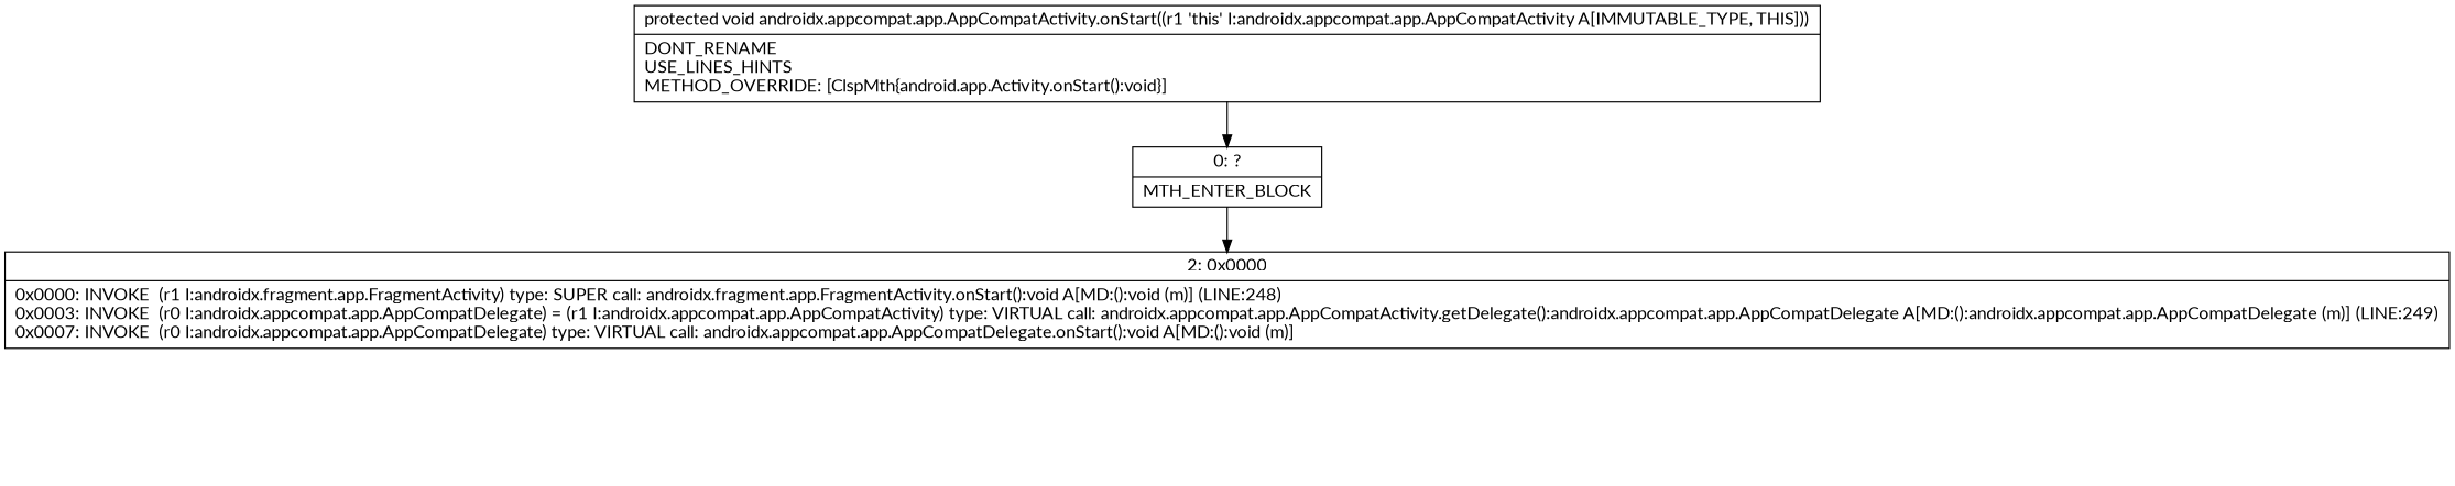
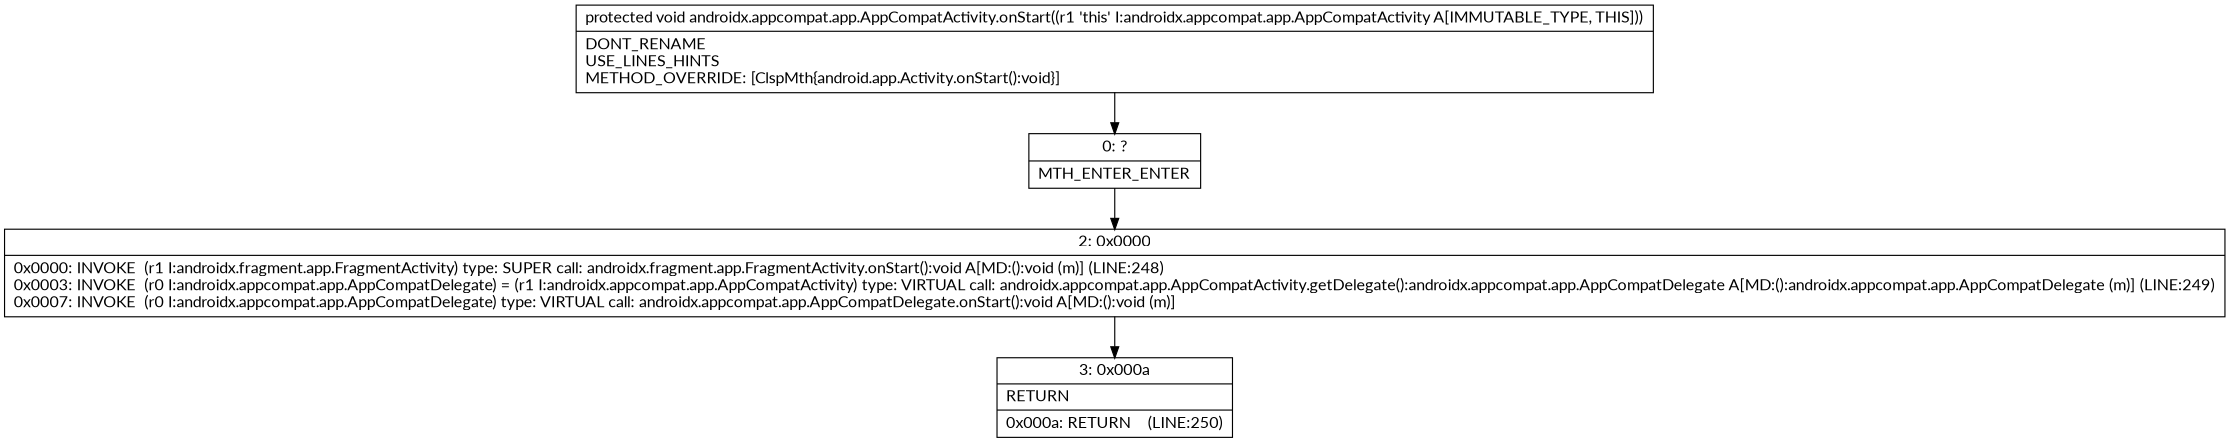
  digraph {
    fontname=Lato
    node [fontname=Lato shape=record]
    edge [fontname=Lato]
-   n1 [label="{0\:\ ?|MTH_ENTER_BLOCK\l}"]
+   n1 [label="{0\:\ ?|MTH_ENTER_ENTER\l}"]
    n2 [label="{2\:\ 0x0000|0x0000: INVOKE  (r1 I:androidx.fragment.app.FragmentActivity) type: SUPER call: androidx.fragment.app.FragmentActivity.onStart():void A[MD:():void (m)] (LINE:248)\l0x0003: INVOKE  (r0 I:androidx.appcompat.app.AppCompatDelegate) = (r1 I:androidx.appcompat.app.AppCompatActivity) type: VIRTUAL call: androidx.appcompat.app.AppCompatActivity.getDelegate():androidx.appcompat.app.AppCompatDelegate A[MD:():androidx.appcompat.app.AppCompatDelegate (m)] (LINE:249)\l0x0007: INVOKE  (r0 I:androidx.appcompat.app.AppCompatDelegate) type: VIRTUAL call: androidx.appcompat.app.AppCompatDelegate.onStart():void A[MD:():void (m)]\l}"]
+   n3 [label="{3\:\ 0x000a|RETURN\l|0x000a: RETURN    (LINE:250)\l}"]
    n4 [label="{protected void androidx.appcompat.app.AppCompatActivity.onStart((r1 'this' I:androidx.appcompat.app.AppCompatActivity A[IMMUTABLE_TYPE, THIS]))  | DONT_RENAME\lUSE_LINES_HINTS\lMETHOD_OVERRIDE: [ClspMth\{android.app.Activity.onStart():void\}]\l}"]
    n1 -> n2
+   n2 -> n3
    n4 -> n1
  }
